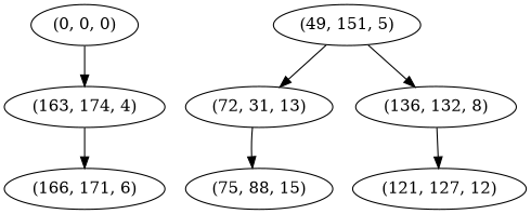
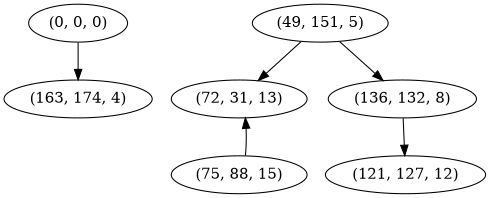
  digraph {
    "(0, 0, 0)"
    "(163, 174, 4)"
    n3 [label="(72, 31, 13)"]
    "(49, 151, 5)"
    n5 [label="(136, 132, 8)"]
-   "(166, 171, 6)"
    "(75, 88, 15)"
    "(121, 127, 12)"
    "(0, 0, 0)" -> "(163, 174, 4)"
-   "(163, 174, 4)" -> "(166, 171, 6)"
-   n3 -> "(75, 88, 15)"
+   "(75, 88, 15)" -> n3
    "(49, 151, 5)" -> n3
    "(49, 151, 5)" -> n5
    n5 -> "(121, 127, 12)"
  }
